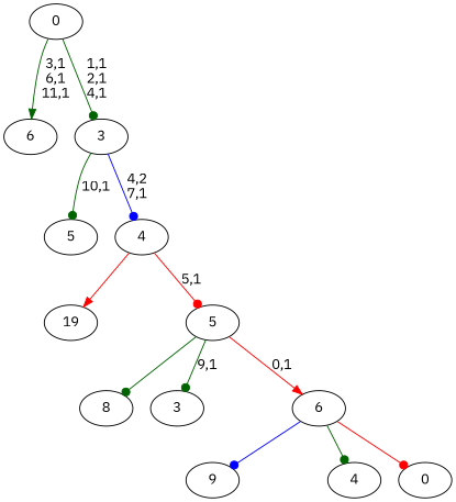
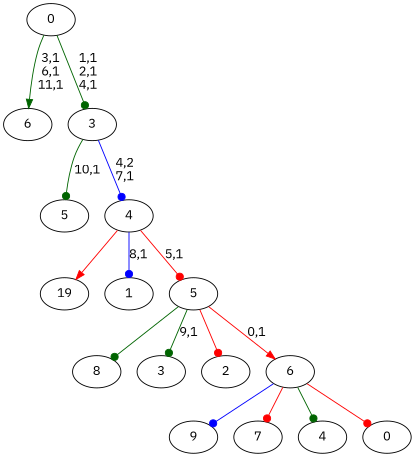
  digraph {
    fontname="IBM Plex Sans"
    node [fontname="IBM Plex Sans"]
    edge [arrowhead=dot color=red fontname="IBM Plex Sans"]
    n1 [label=19]
    n2 [label=9]
    n3 [label=8]
+   n4 [label=7]
    n5 [label=6]
    n6 [label=5]
    n7 [label=4]
    n8 [label=3]
+   n9 [label=2]
+   n10 [label=1]
    n11 [label=0]
    6
    5
    4
    3
    0
    6 -> n2 [color=blue]
+   6 -> n4
    6 -> n7 [color=darkgreen]
    6 -> n11
    5 -> n3 [color=darkgreen]
    5 -> n8 [color=darkgreen label="9,1"]
+   5 -> n9
    5 -> 6 [arrowhead=normal label="0,1"]
    4 -> n1 [arrowhead=normal]
+   4 -> n10 [color=blue label="8,1"]
    4 -> 5 [label="5,1"]
    3 -> n6 [color=darkgreen label="10,1"]
    3 -> 4 [color=blue label="4,2\n7,1"]
    0 -> n5 [arrowhead=normal color=darkgreen label="3,1\n6,1\n11,1"]
    0 -> 3 [color=darkgreen label="1,1\n2,1\n4,1"]
  }
